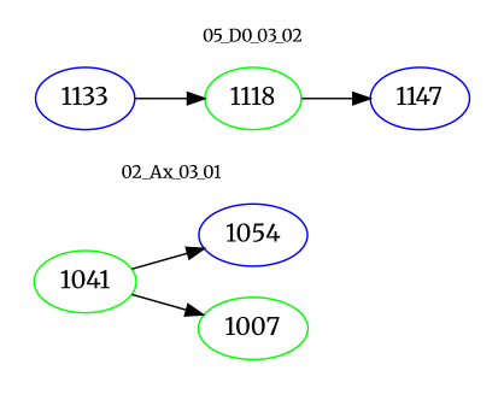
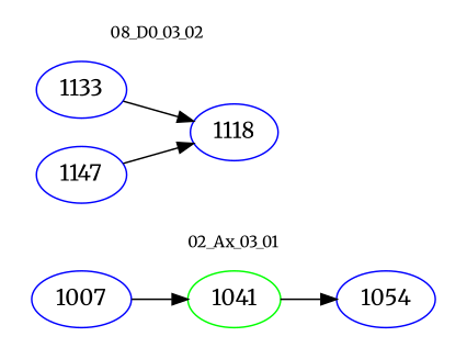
  digraph {
    fontname=Merriweather
    rankdir=LR
    node [color=blue fontname=Merriweather]
    edge [color=black fontname=Merriweather]
-   n1 [color=green label=1007]
+   n1 [label=1007]
    n2 [color=green label=1041]
    n3 [label=1054]
    n4 [label=1133]
-   n5 [color=green label=1118]
+   n5 [label=1118]
    n6 [label=1147]
    subgraph cluster_1 {
      color=white
      fontsize=10
      label="02_Ax_03_01"
      n1
      n2
      n3
    }
    subgraph cluster_2 {
      color=white
      fontsize=10
-     label="05_D0_03_02"
+     label="08_D0_03_02"
      n4
      n5
      n6
    }
-   n2 -> n1
+   n1 -> n2
    n2 -> n3
    n4 -> n5
-   n5 -> n6
+   n6 -> n5
  }
